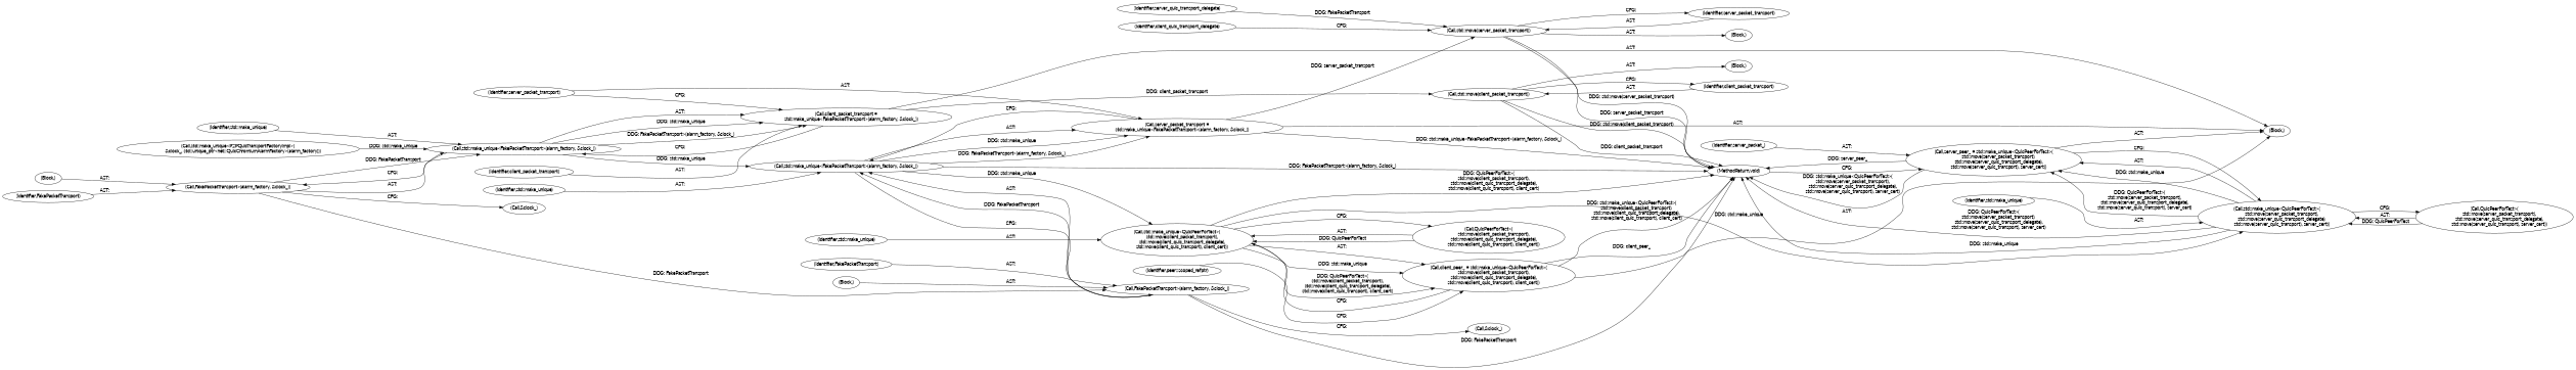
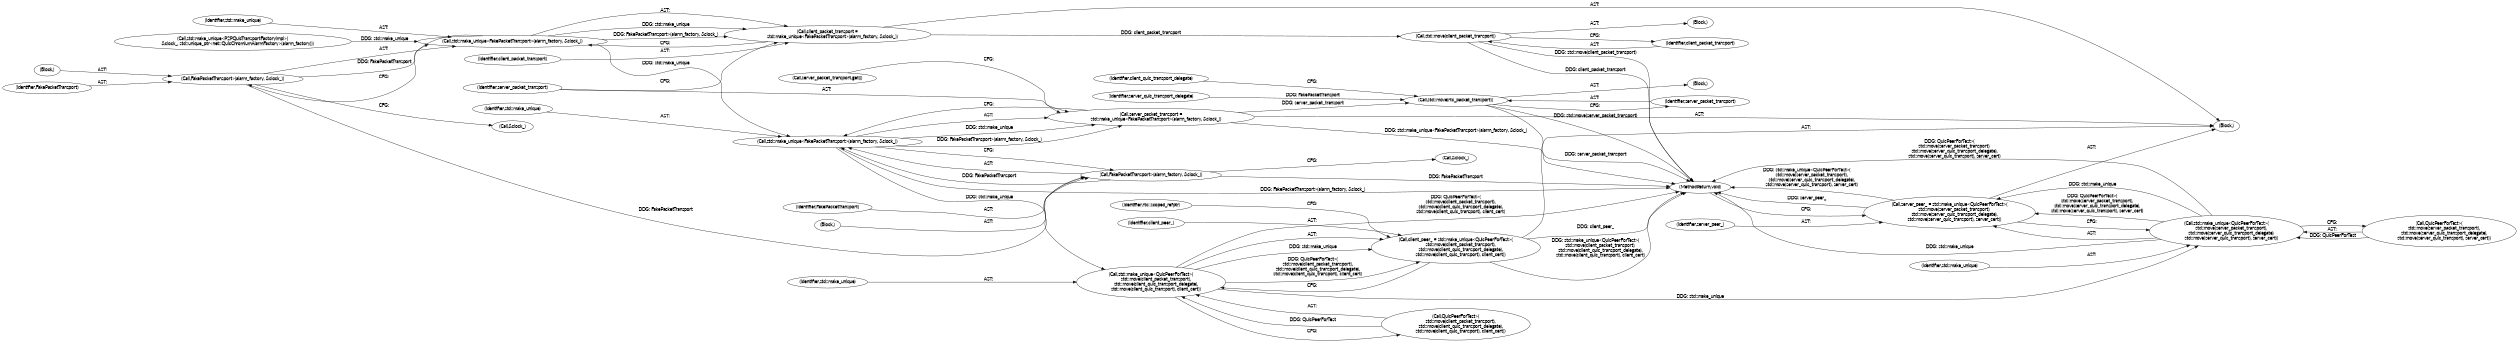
  digraph {
    fontname=Lato
    rankdir=LR
    node [fontname=Lato]
    edge [fontname=Lato]
    n1 [label="(Call,FakePacketTransport>(alarm_factory, &clock_))"]
    n2 [label="(Call,std::make_unique<FakePacketTransport>(alarm_factory, &clock_))"]
    n3 [label="(Call,FakePacketTransport>(alarm_factory, &clock_))"]
    n4 [label="(Call,&clock_)"]
    n5 [label="(Call,client_packet_transport =\n        std::make_unique<FakePacketTransport>(alarm_factory, &clock_))"]
    n6 [label="(Call,std::make_unique<FakePacketTransport>(alarm_factory, &clock_))"]
    n7 [label="(MethodReturn,void)"]
    n8 [label="(Call,&clock_)"]
    n9 [label="(Call,std::move(client_packet_transport))"]
    n10 [label="(Block,)"]
    n11 [label="(Call,server_packet_transport =\n        std::make_unique<FakePacketTransport>(alarm_factory, &clock_))"]
    n12 [label="(Call,std::make_unique<QuicPeerForTest>(\n        std::move(client_packet_transport),\n        std::move(client_quic_transport_delegate),\n        std::move(client_quic_transport), client_cert))"]
    n13 [label="(Block,)"]
    n14 [label="(Identifier,client_packet_transport)"]
    n15 [label="(Call,server_peer_ = std::make_unique<QuicPeerForTest>(\n        std::move(server_packet_transport),\n        std::move(server_quic_transport_delegate),\n        std::move(server_quic_transport), server_cert))"]
-   n16 [label="(Call,std::move(server_packet_transport))"]
+   n16 [label="(Call,std::move(rtc_packet_transport))"]
    n17 [label="(Call,client_peer_ = std::make_unique<QuicPeerForTest>(\n        std::move(client_packet_transport),\n        std::move(client_quic_transport_delegate),\n        std::move(client_quic_transport), client_cert))"]
    n18 [label="(Call,std::make_unique<QuicPeerForTest>(\n        std::move(server_packet_transport),\n        std::move(server_quic_transport_delegate),\n        std::move(server_quic_transport), server_cert))"]
    n19 [label="(Call,QuicPeerForTest>(\n        std::move(client_packet_transport),\n        std::move(client_quic_transport_delegate),\n        std::move(client_quic_transport), client_cert))"]
    n20 [label="(Identifier,server_packet_transport)"]
    n21 [label="(Block,)"]
    n22 [label="(Call,QuicPeerForTest>(\n        std::move(server_packet_transport),\n        std::move(server_quic_transport_delegate),\n        std::move(server_quic_transport), server_cert))"]
+   n23 [label="(Identifier,client_peer_)"]
    n24 [label="(Identifier,FakePacketTransport)"]
-   n25 [label="(Identifier,server_packet_)"]
+   n25 [label="(Identifier,server_peer_)"]
+   n26 [label="(Call,server_packet_transport.get())"]
    n27 [label="(Identifier,std::make_unique)"]
-   n28 [label="(Identifier,peer::scoped_refptr)"]
+   n28 [label="(Identifier,rtc::scoped_refptr)"]
    n29 [label="(Identifier,std::make_unique)"]
    n30 [label="(Block,)"]
    n31 [label="(Identifier,client_quic_transport_delegate)"]
    n32 [label="(Identifier,std::make_unique)"]
    n33 [label="(Identifier,client_packet_transport)"]
    n34 [label="(Block,)"]
    n35 [label="(Identifier,server_quic_transport_delegate)"]
    n36 [label="(Identifier,std::make_unique)"]
    n37 [label="(Identifier,server_packet_transport)"]
    n38 [label="(Identifier,FakePacketTransport)"]
    n39 [label="(Call,std::make_unique<P2PQuicTransportFactoryImpl>(\n        &clock_, std::unique_ptr<net::QuicChromiumAlarmFactory>(alarm_factory)))"]
    n1 -> n2 [label="AST: "]
    n1 -> n2 [label="DDG: FakePacketTransport"]
    n1 -> n3 [label="DDG: FakePacketTransport"]
    n1 -> n4 [label="CFG: "]
    n2 -> n1 [label="CFG: "]
    n2 -> n5 [label="AST: "]
    n2 -> n5 [label="DDG: std::make_unique"]
    n2 -> n5 [label="DDG: FakePacketTransport>(alarm_factory, &clock_)"]
    n2 -> n6 [label="DDG: std::make_unique"]
    n3 -> n6 [label="AST: "]
    n3 -> n6 [label="DDG: FakePacketTransport"]
    n3 -> n7 [label="DDG: FakePacketTransport"]
    n3 -> n8 [label="CFG: "]
    n5 -> n2 [label="CFG: "]
    n5 -> n9 [label="DDG: client_packet_transport"]
    n5 -> n10 [label="AST: "]
    n6 -> n3 [label="CFG: "]
    n6 -> n7 [label="DDG: FakePacketTransport>(alarm_factory, &clock_)"]
    n6 -> n11 [label="AST: "]
    n6 -> n11 [label="DDG: std::make_unique"]
    n6 -> n11 [label="DDG: FakePacketTransport>(alarm_factory, &clock_)"]
    n6 -> n12 [label="DDG: std::make_unique"]
    n7 -> n15 [label="CFG: "]
    n9 -> n7 [label="DDG: std::move(client_packet_transport)"]
    n9 -> n7 [label="DDG: client_packet_transport"]
    n9 -> n13 [label="AST: "]
    n9 -> n14 [label="CFG: "]
    n11 -> n6 [label="CFG: "]
    n11 -> n7 [label="DDG: std::make_unique<FakePacketTransport>(alarm_factory, &clock_)"]
    n11 -> n10 [label="AST: "]
    n11 -> n16 [label="DDG: server_packet_transport"]
    n12 -> n7 [label="DDG: QuicPeerForTest>(\n        std::move(client_packet_transport),\n        std::move(client_quic_transport_delegate),\n        std::move(client_quic_transport), client_cert)"]
    n12 -> n17 [label="AST: "]
    n12 -> n17 [label="DDG: std::make_unique"]
    n12 -> n17 [label="DDG: QuicPeerForTest>(\n        std::move(client_packet_transport),\n        std::move(client_quic_transport_delegate),\n        std::move(client_quic_transport), client_cert)"]
    n12 -> n18 [label="DDG: std::make_unique"]
    n12 -> n19 [label="CFG: "]
    n14 -> n9 [label="AST: "]
    n15 -> n7 [label="DDG: std::make_unique<QuicPeerForTest>(\n        std::move(server_packet_transport),\n        std::move(server_quic_transport_delegate),\n        std::move(server_quic_transport), server_cert)"]
    n15 -> n7 [label="DDG: server_peer_"]
    n15 -> n10 [label="AST: "]
    n15 -> n18 [label="CFG: "]
    n16 -> n7 [label="DDG: std::move(server_packet_transport)"]
    n16 -> n7 [label="DDG: server_packet_transport"]
    n16 -> n20 [label="CFG: "]
    n16 -> n21 [label="AST: "]
    n17 -> n7 [label="DDG: client_peer_"]
    n17 -> n7 [label="DDG: std::make_unique<QuicPeerForTest>(\n        std::move(client_packet_transport),\n        std::move(client_quic_transport_delegate),\n        std::move(client_quic_transport), client_cert)"]
    n17 -> n10 [label="AST: "]
    n17 -> n12 [label="CFG: "]
    n18 -> n7 [label="DDG: QuicPeerForTest>(\n        std::move(server_packet_transport),\n        std::move(server_quic_transport_delegate),\n        std::move(server_quic_transport), server_cert)"]
    n18 -> n7 [label="DDG: std::make_unique"]
    n18 -> n15 [label="AST: "]
    n18 -> n15 [label="DDG: std::make_unique"]
    n18 -> n15 [label="DDG: QuicPeerForTest>(\n        std::move(server_packet_transport),\n        std::move(server_quic_transport_delegate),\n        std::move(server_quic_transport), server_cert)"]
    n18 -> n22 [label="CFG: "]
    n19 -> n12 [label="AST: "]
    n19 -> n12 [label="DDG: QuicPeerForTest"]
    n20 -> n16 [label="AST: "]
    n22 -> n18 [label="AST: "]
    n22 -> n18 [label="DDG: QuicPeerForTest"]
+   n23 -> n17 [label="AST: "]
    n24 -> n3 [label="AST: "]
    n25 -> n15 [label="AST: "]
+   n26 -> n11 [label="CFG: "]
    n27 -> n6 [label="AST: "]
    n28 -> n17 [label="CFG: "]
    n29 -> n18 [label="AST: "]
    n30 -> n3 [label="AST: "]
    n31 -> n16 [label="CFG: "]
    n32 -> n2 [label="AST: "]
    n33 -> n5 [label="AST: "]
    n34 -> n1 [label="AST: "]
    n35 -> n16 [label="DDG: FakePacketTransport"]
    n36 -> n12 [label="AST: "]
    n37 -> n5 [label="CFG: "]
    n37 -> n11 [label="AST: "]
    n38 -> n1 [label="AST: "]
    n39 -> n2 [label="DDG: std::make_unique"]
  }
